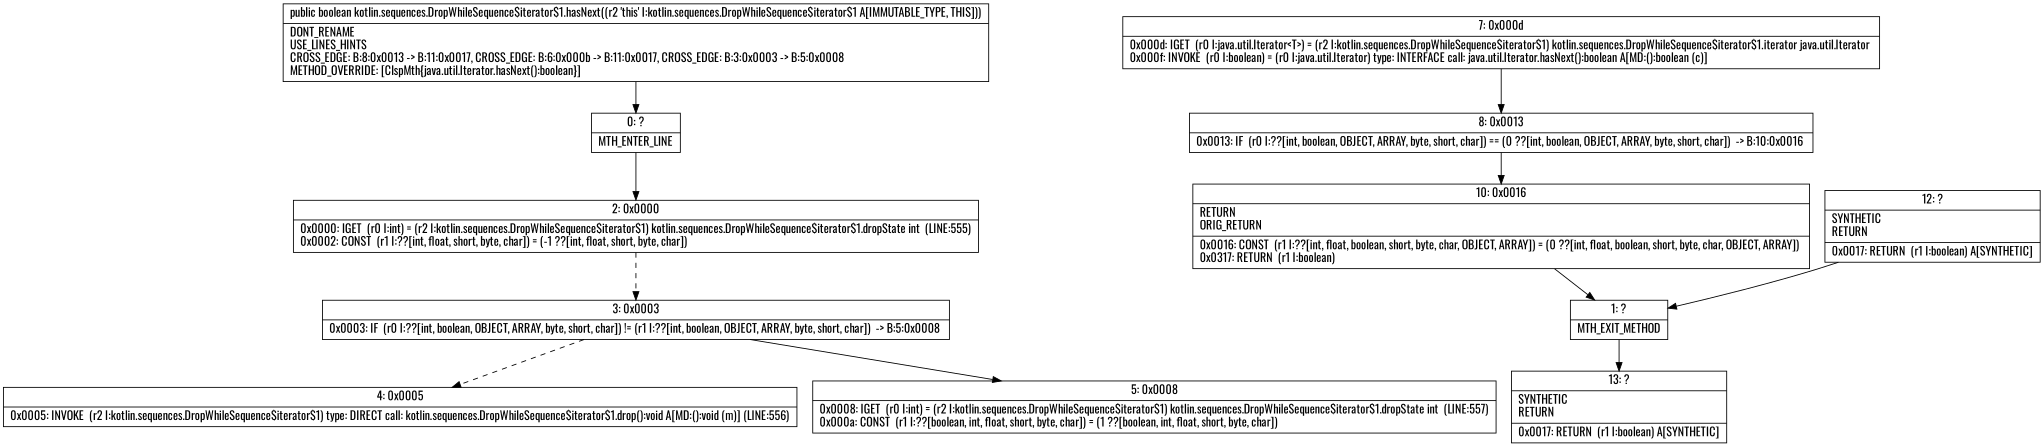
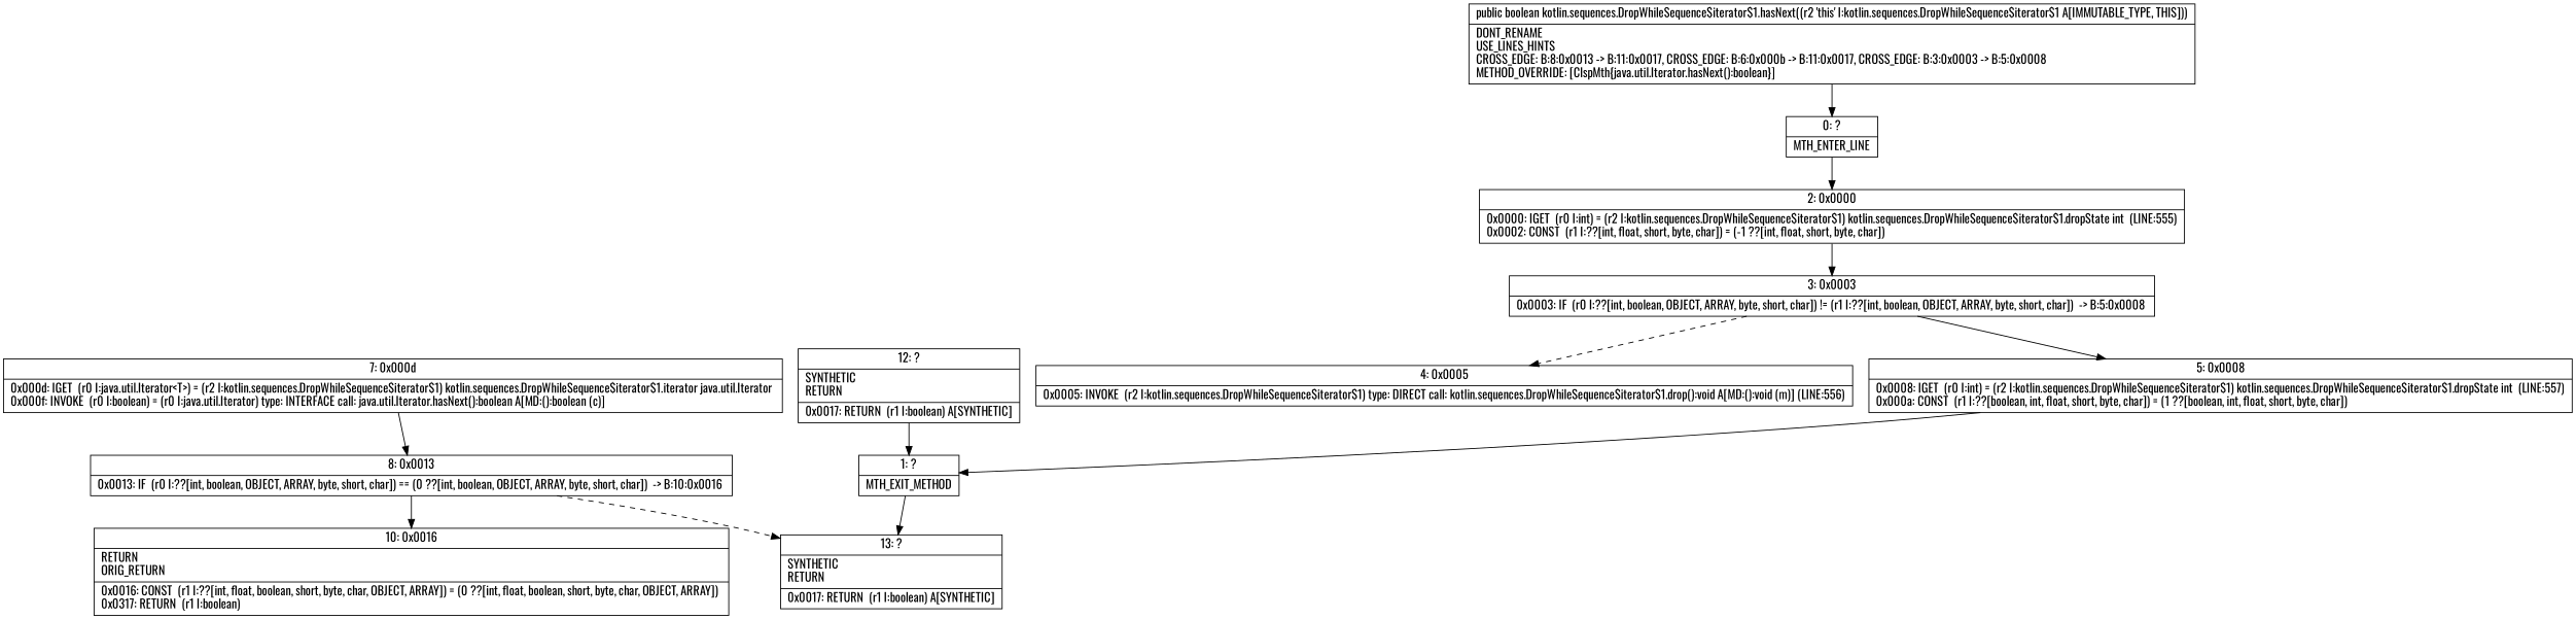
  digraph {
    fontname=Oswald
    node [fontname=Oswald shape=record]
    edge [fontname=Oswald]
    n1 [label="{0\:\ ?|MTH_ENTER_LINE\l}"]
    n2 [label="{2\:\ 0x0000|0x0000: IGET  (r0 I:int) = (r2 I:kotlin.sequences.DropWhileSequence$iterator$1) kotlin.sequences.DropWhileSequence$iterator$1.dropState int  (LINE:555)\l0x0002: CONST  (r1 I:??[int, float, short, byte, char]) = (\-1 ??[int, float, short, byte, char]) \l}"]
    n3 [label="{3\:\ 0x0003|0x0003: IF  (r0 I:??[int, boolean, OBJECT, ARRAY, byte, short, char]) != (r1 I:??[int, boolean, OBJECT, ARRAY, byte, short, char])  \-\> B:5:0x0008 \l}"]
    n4 [label="{4\:\ 0x0005|0x0005: INVOKE  (r2 I:kotlin.sequences.DropWhileSequence$iterator$1) type: DIRECT call: kotlin.sequences.DropWhileSequence$iterator$1.drop():void A[MD:():void (m)] (LINE:556)\l}"]
    n5 [label="{5\:\ 0x0008|0x0008: IGET  (r0 I:int) = (r2 I:kotlin.sequences.DropWhileSequence$iterator$1) kotlin.sequences.DropWhileSequence$iterator$1.dropState int  (LINE:557)\l0x000a: CONST  (r1 I:??[boolean, int, float, short, byte, char]) = (1 ??[boolean, int, float, short, byte, char]) \l}"]
    n6 [label="{7\:\ 0x000d|0x000d: IGET  (r0 I:java.util.Iterator\<T\>) = (r2 I:kotlin.sequences.DropWhileSequence$iterator$1) kotlin.sequences.DropWhileSequence$iterator$1.iterator java.util.Iterator \l0x000f: INVOKE  (r0 I:boolean) = (r0 I:java.util.Iterator) type: INTERFACE call: java.util.Iterator.hasNext():boolean A[MD:():boolean (c)]\l}"]
    n7 [label="{8\:\ 0x0013|0x0013: IF  (r0 I:??[int, boolean, OBJECT, ARRAY, byte, short, char]) == (0 ??[int, boolean, OBJECT, ARRAY, byte, short, char])  \-\> B:10:0x0016 \l}"]
    n8 [label="{12\:\ ?|SYNTHETIC\lRETURN\l|0x0017: RETURN  (r1 I:boolean) A[SYNTHETIC]\l}"]
    n9 [label="{1\:\ ?|MTH_EXIT_METHOD\l}"]
    n10 [label="{10\:\ 0x0016|RETURN\lORIG_RETURN\l|0x0016: CONST  (r1 I:??[int, float, boolean, short, byte, char, OBJECT, ARRAY]) = (0 ??[int, float, boolean, short, byte, char, OBJECT, ARRAY]) \l0x0317: RETURN  (r1 I:boolean) \l}"]
    n11 [label="{13\:\ ?|SYNTHETIC\lRETURN\l|0x0017: RETURN  (r1 I:boolean) A[SYNTHETIC]\l}"]
    n12 [label="{public boolean kotlin.sequences.DropWhileSequence$iterator$1.hasNext((r2 'this' I:kotlin.sequences.DropWhileSequence$iterator$1 A[IMMUTABLE_TYPE, THIS]))  | DONT_RENAME\lUSE_LINES_HINTS\lCROSS_EDGE: B:8:0x0013 \-\> B:11:0x0017, CROSS_EDGE: B:6:0x000b \-\> B:11:0x0017, CROSS_EDGE: B:3:0x0003 \-\> B:5:0x0008\lMETHOD_OVERRIDE: [ClspMth\{java.util.Iterator.hasNext():boolean\}]\l}"]
    n1 -> n2
-   n2 -> n3 [style=dashed]
+   n2 -> n3
    n3 -> n4 [style=dashed]
    n3 -> n5
    n6 -> n7
    n7 -> n10
+   n7 -> n11 [style=dashed]
    n8 -> n9
    n9 -> n11
-   n10 -> n9
+   n5 -> n9
    n12 -> n1
  }
